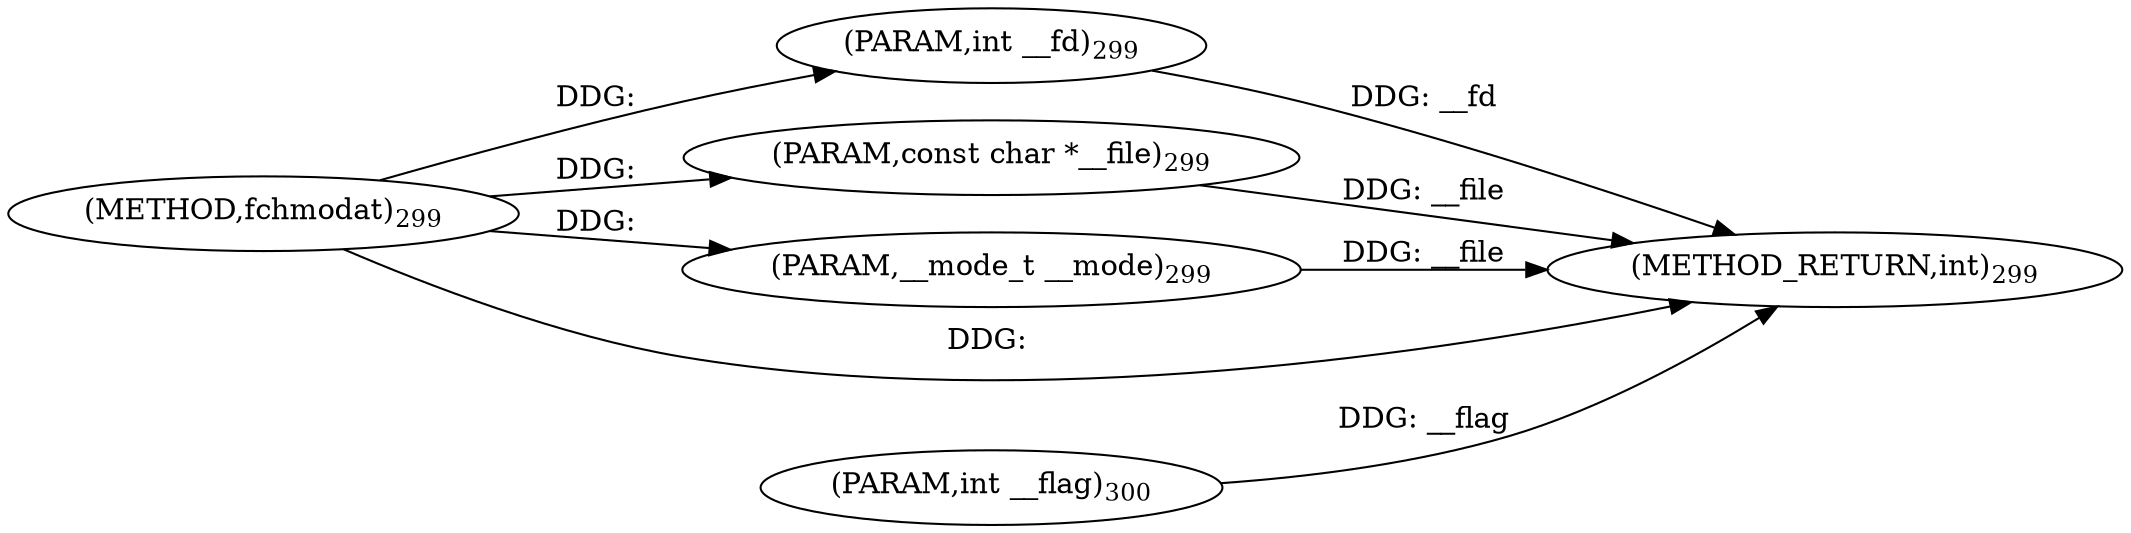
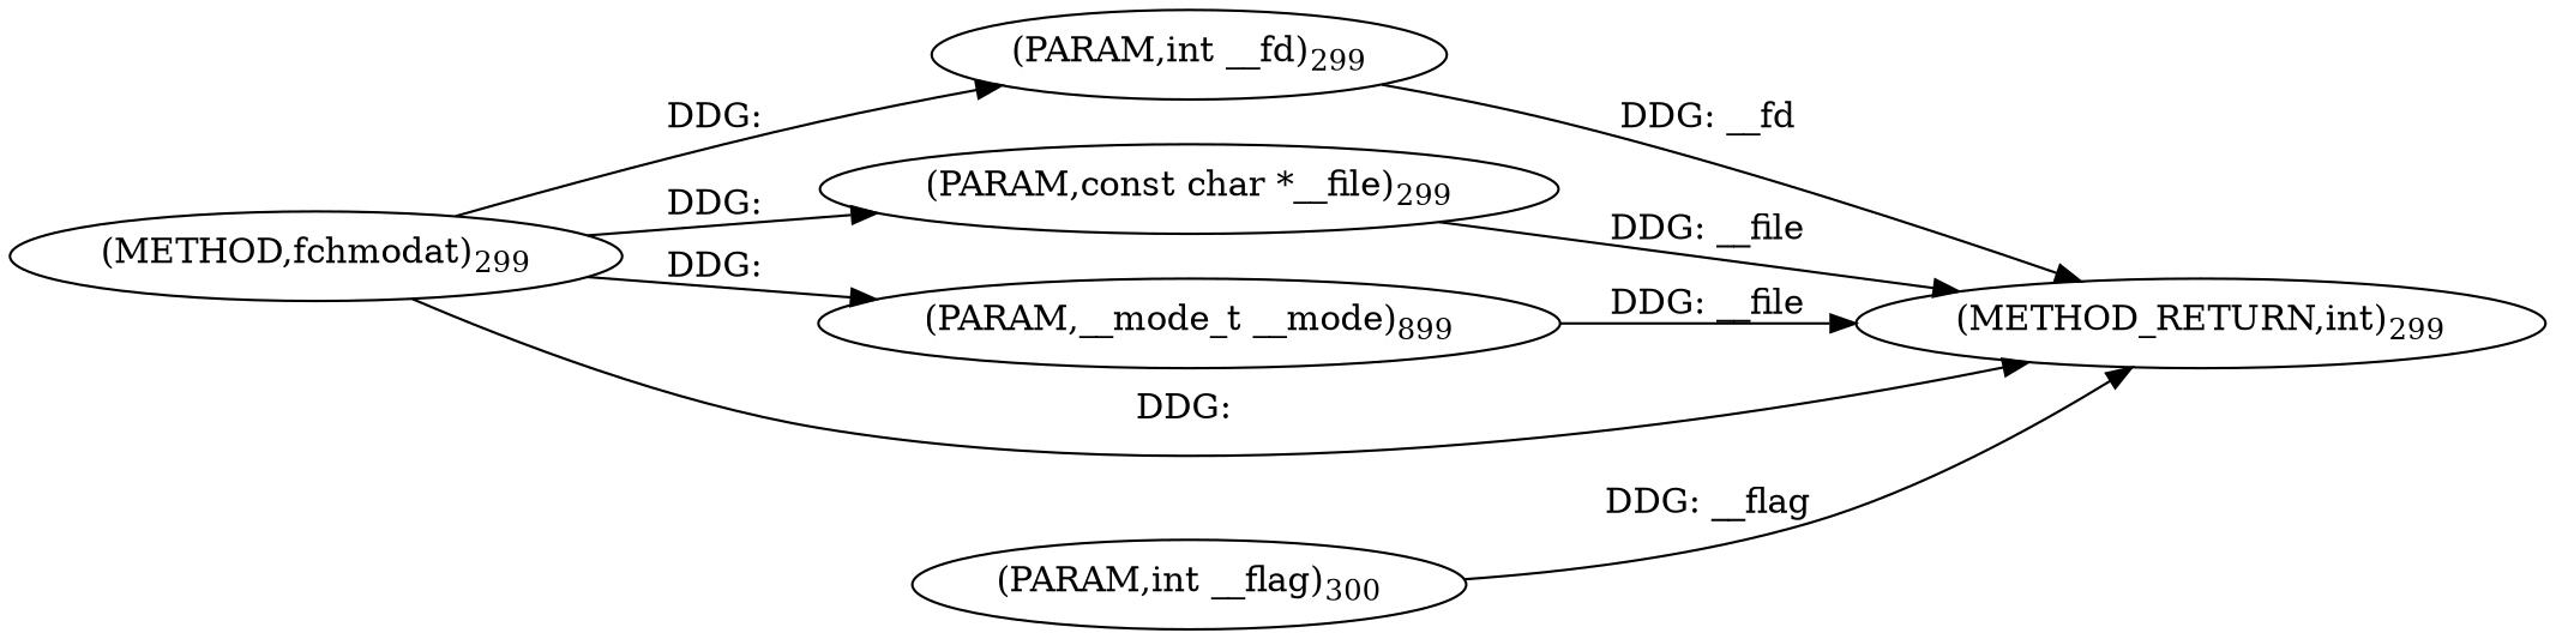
  digraph {
    rankdir=LR
    n1 [label=<(METHOD,fchmodat)<SUB>299</SUB>>]
    n2 [label=<(PARAM,int __fd)<SUB>299</SUB>>]
    n3 [label=<(PARAM,const char *__file)<SUB>299</SUB>>]
-   n4 [label=<(PARAM,__mode_t __mode)<SUB>299</SUB>>]
+   n4 [label=<(PARAM,__mode_t __mode)<SUB>899</SUB>>]
    n5 [label=<(METHOD_RETURN,int)<SUB>299</SUB>>]
    n6 [label=<(PARAM,int __flag)<SUB>300</SUB>>]
    n1 -> n2 [label="DDG: "]
    n1 -> n3 [label="DDG: "]
    n1 -> n4 [label="DDG: "]
    n1 -> n5 [label="DDG: "]
    n2 -> n5 [label="DDG: __fd"]
    n3 -> n5 [label="DDG: __file"]
    n4 -> n5 [label="DDG: __file"]
    n6 -> n5 [label="DDG: __flag"]
  }
